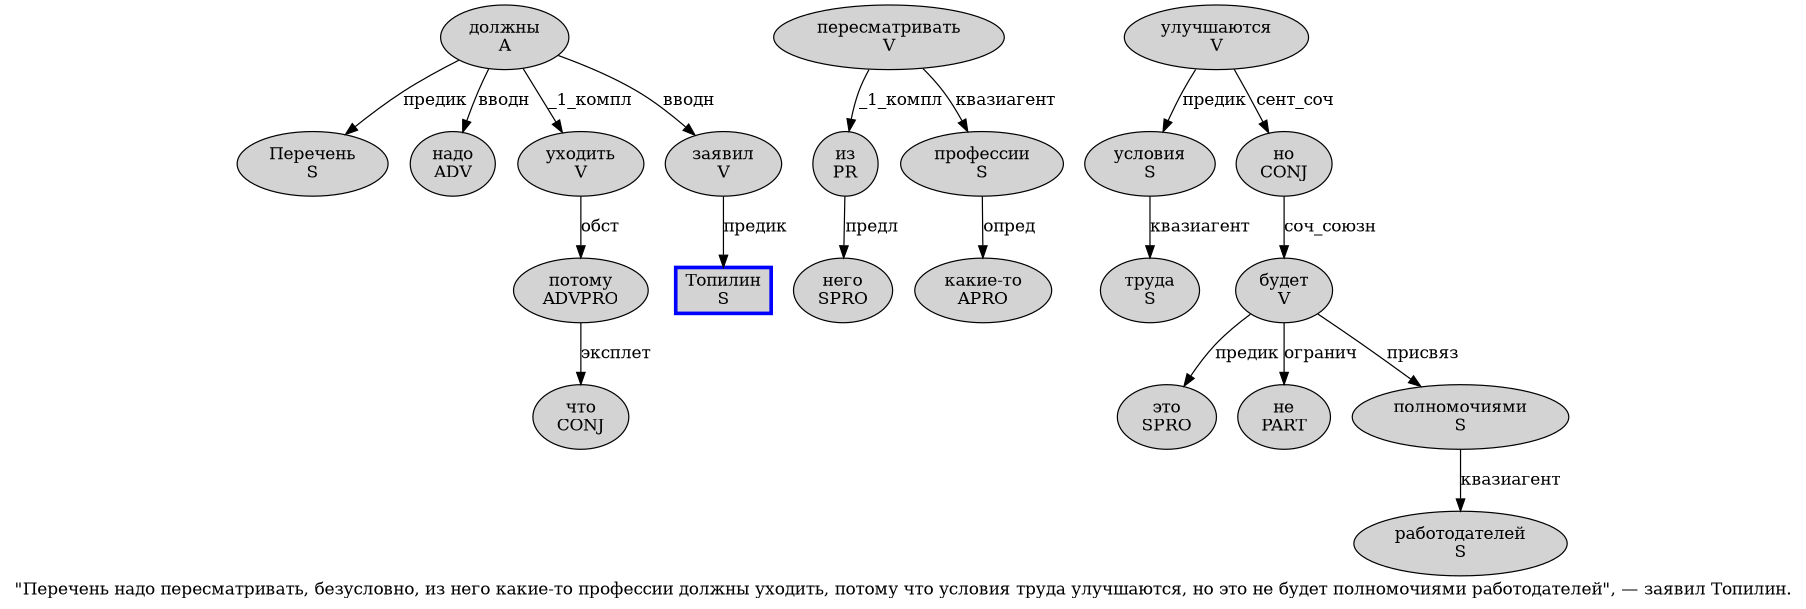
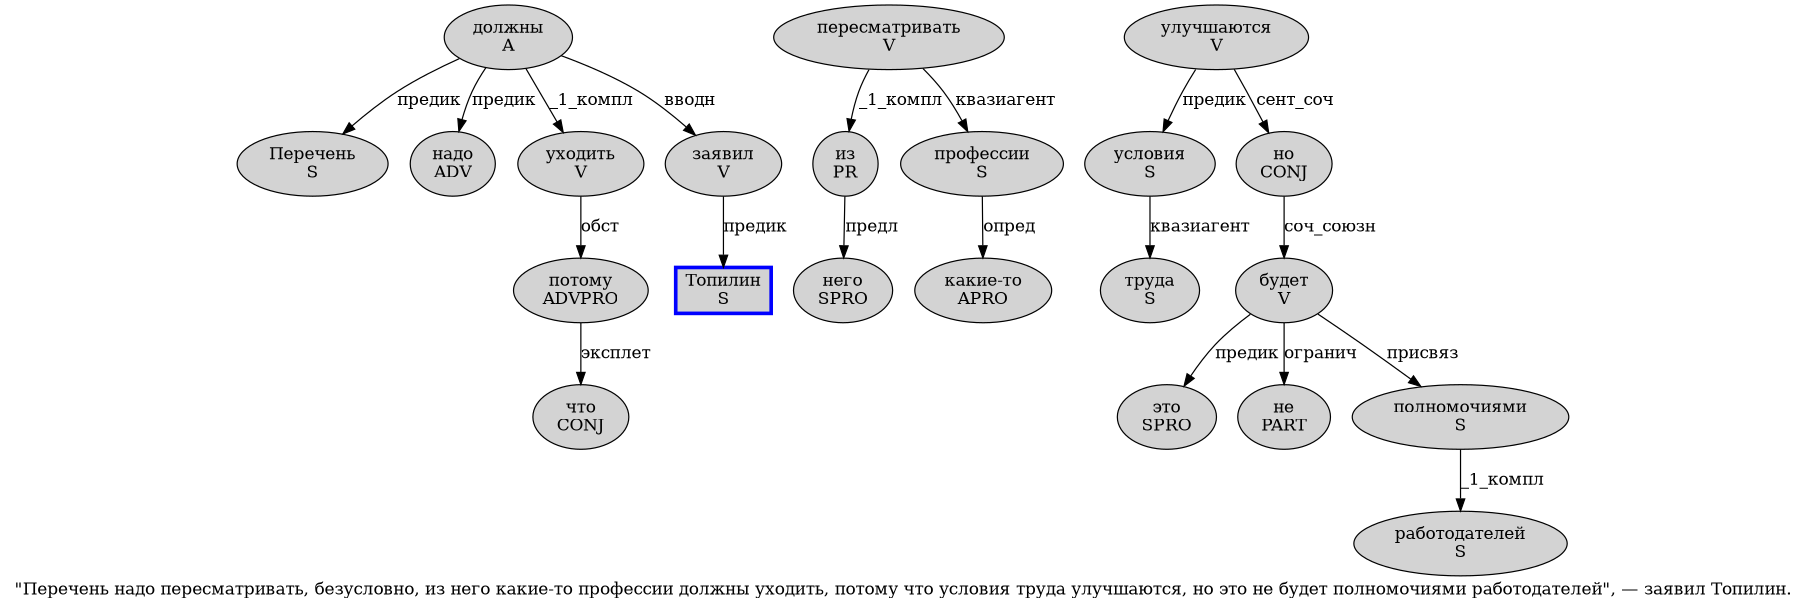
  digraph {
    label="\"Перечень надо пересматривать, безусловно, из него какие-то профессии должны уходить, потому что условия труда улучшаются, но это не будет полномочиями работодателей\", — заявил Топилин."
    node [fillcolor=lightgray penwidth=1 shape=ellipse style=filled]
    n1 [label="Перечень\nS"]
    n2 [label="надо\nADV"]
    n3 [label="пересматривать\nV"]
    n4 [label="из\nPR"]
    n5 [label="профессии\nS"]
    n6 [label="него\nSPRO"]
    n7 [label="какие-то\nAPRO"]
    n8 [label="должны\nA"]
    n9 [label="уходить\nV"]
    n10 [label="заявил\nV"]
    n11 [label="потому\nADVPRO"]
    n12 [color=blue label="Топилин\nS" penwidth=3 shape=box]
    n13 [label="что\nCONJ"]
    n14 [label="улучшаются\nV"]
    n15 [label="условия\nS"]
    n16 [label="но\nCONJ"]
    n17 [label="труда\nS"]
    n18 [label="будет\nV"]
    n19 [label="это\nSPRO"]
    n20 [label="не\nPART"]
    n21 [label="полномочиями\nS"]
    n22 [label="работодателей\nS"]
    n3 -> n4 [label="_1_компл"]
    n3 -> n5 [label="квазиагент"]
    n4 -> n6 [label="предл"]
    n5 -> n7 [label="опред"]
    n8 -> n1 [label="предик"]
-   n8 -> n2 [label="вводн"]
+   n8 -> n2 [label="предик"]
    n8 -> n9 [label="_1_компл"]
    n8 -> n10 [label="вводн"]
    n9 -> n11 [label="обст"]
    n10 -> n12 [label="предик"]
    n11 -> n13 [label="эксплет"]
    n14 -> n15 [label="предик"]
    n14 -> n16 [label="сент_соч"]
    n15 -> n17 [label="квазиагент"]
    n16 -> n18 [label="соч_союзн"]
    n18 -> n19 [label="предик"]
    n18 -> n20 [label="огранич"]
    n18 -> n21 [label="присвяз"]
-   n21 -> n22 [label="квазиагент"]
+   n21 -> n22 [label="_1_компл"]
  }
